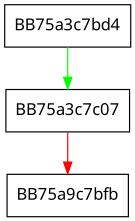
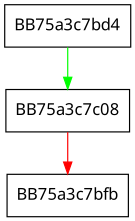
  digraph {
    fontname="Noto Sans"
    splines=ortho
    node [fontname="Noto Sans" shape=box]
    edge [fontname="Noto Sans"]
    BB75a3c7bd4
-   BB75a3c7c08 [label=BB75a3c7c07]
-   BB75a3c7bfb [label=BB75a9c7bfb]
+   BB75a3c7c08
+   BB75a3c7bfb
    BB75a3c7bd4 -> BB75a3c7c08 [color=green]
    BB75a3c7c08 -> BB75a3c7bfb [color=red]
  }
